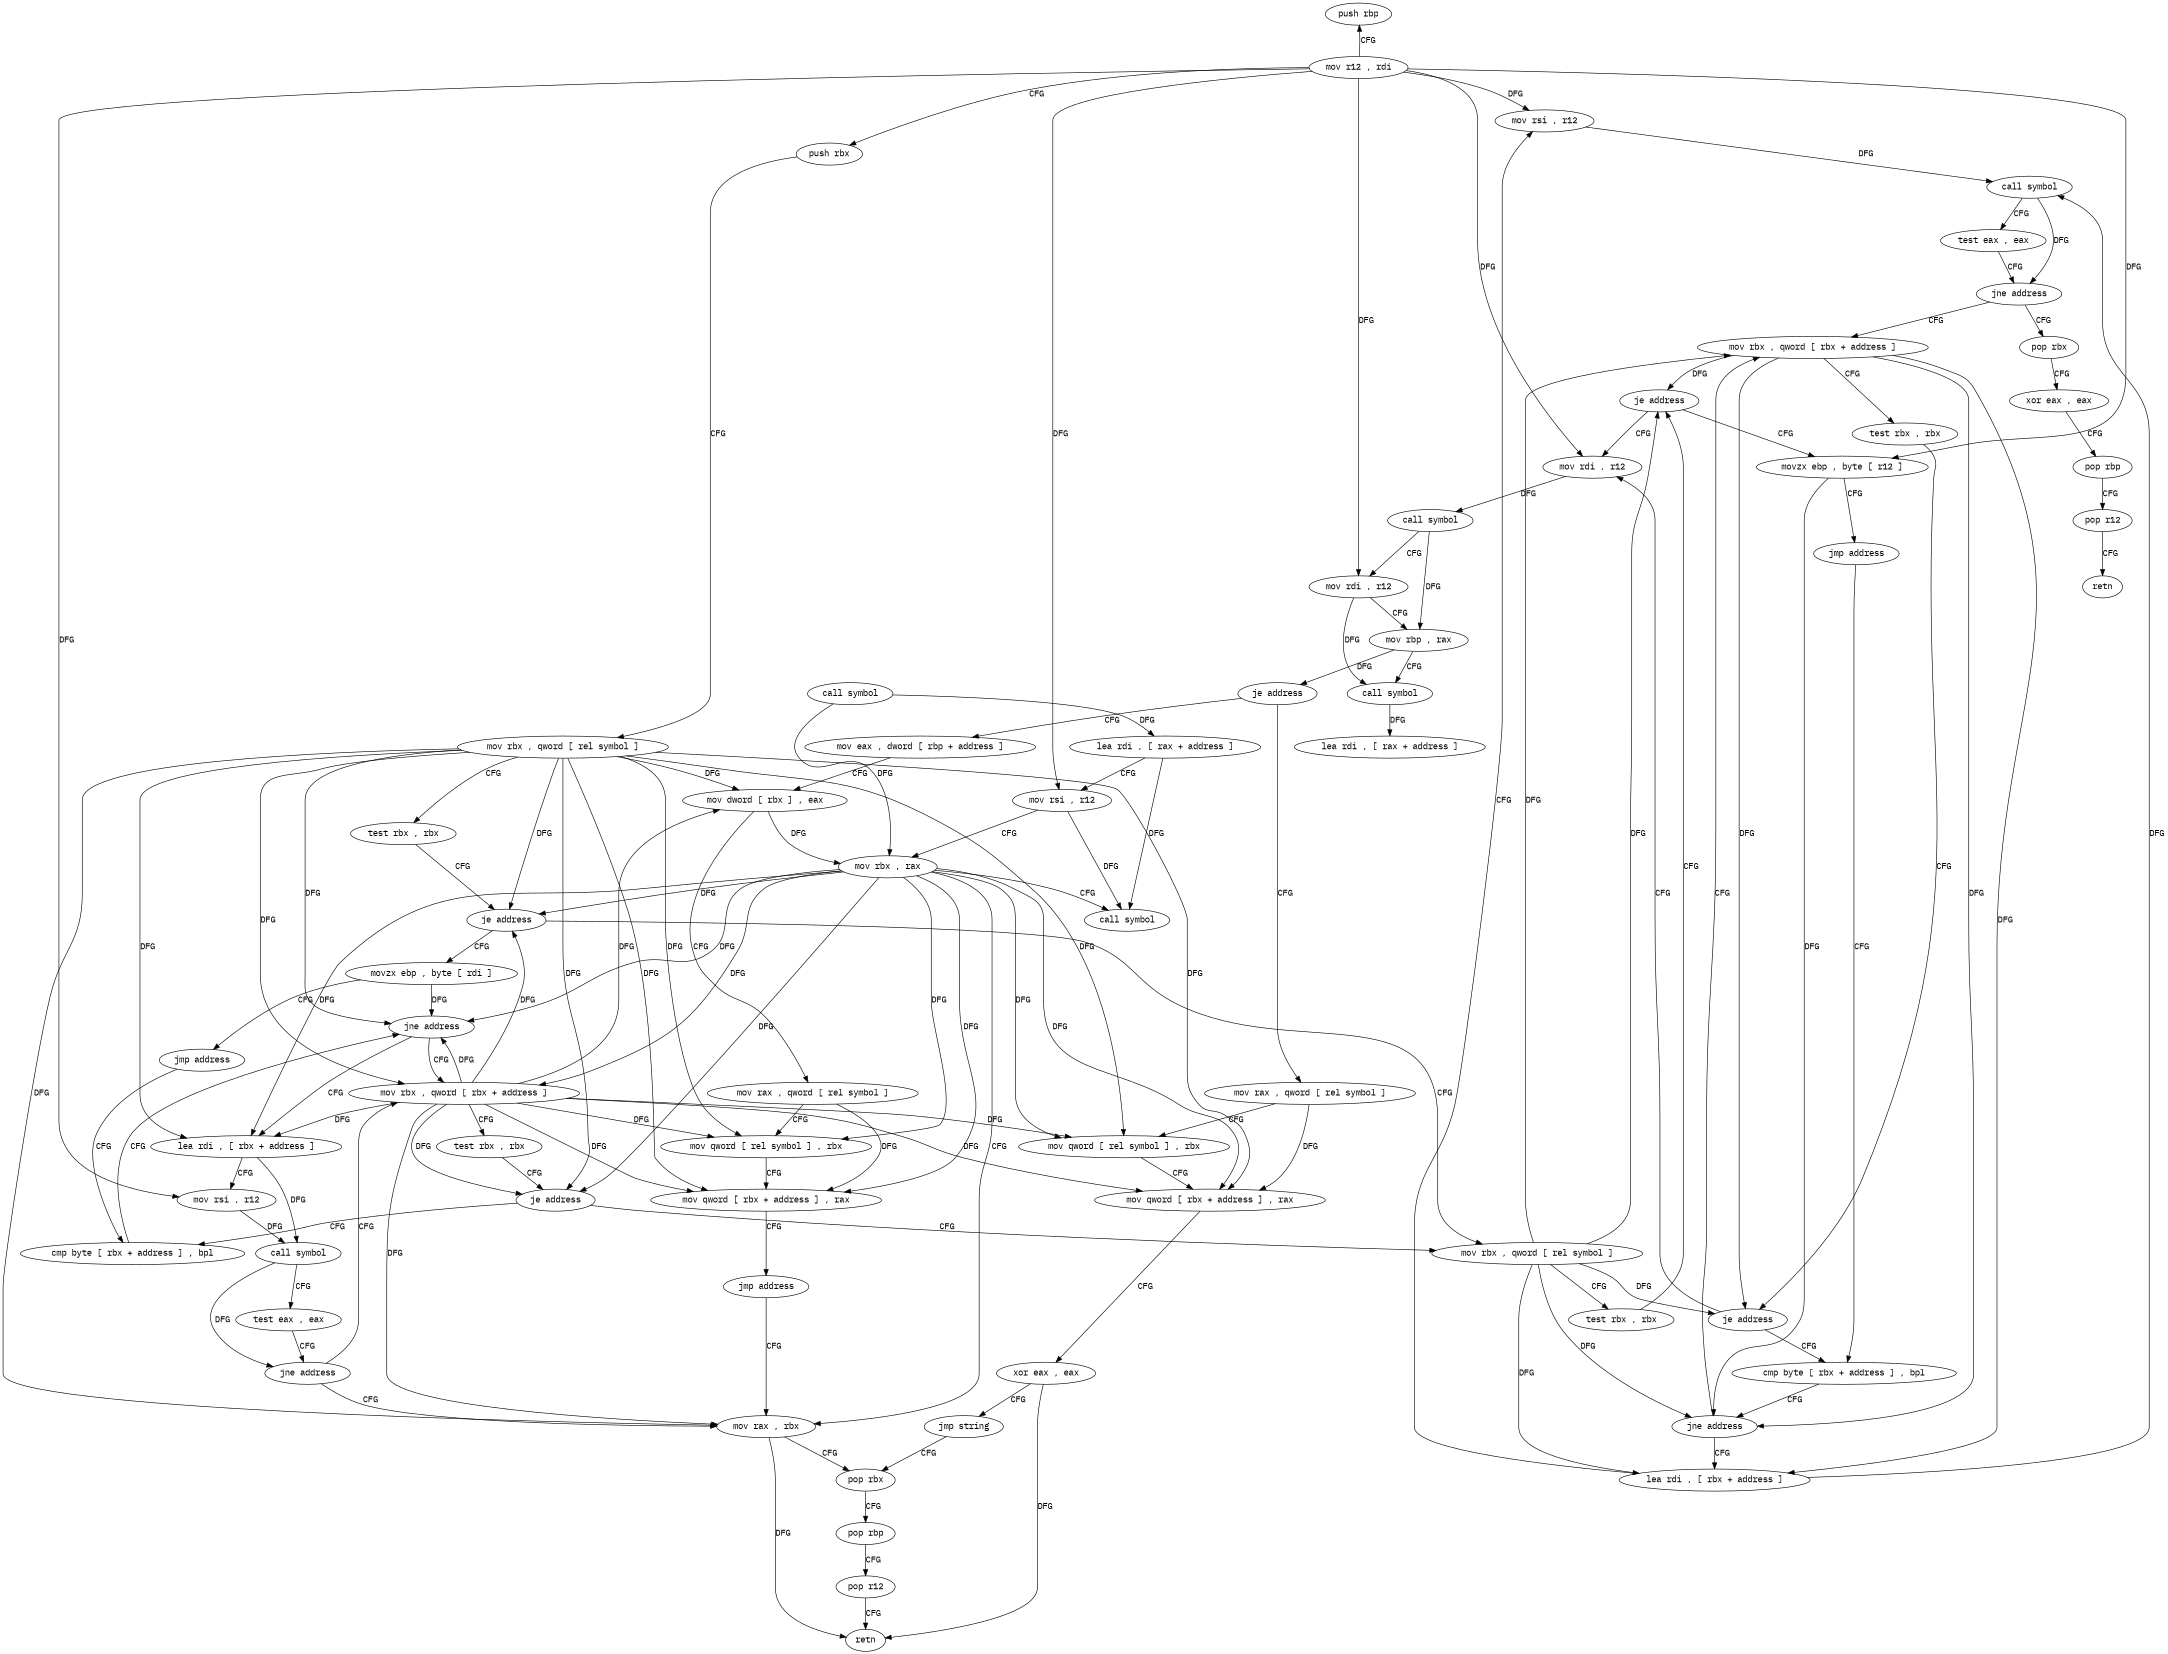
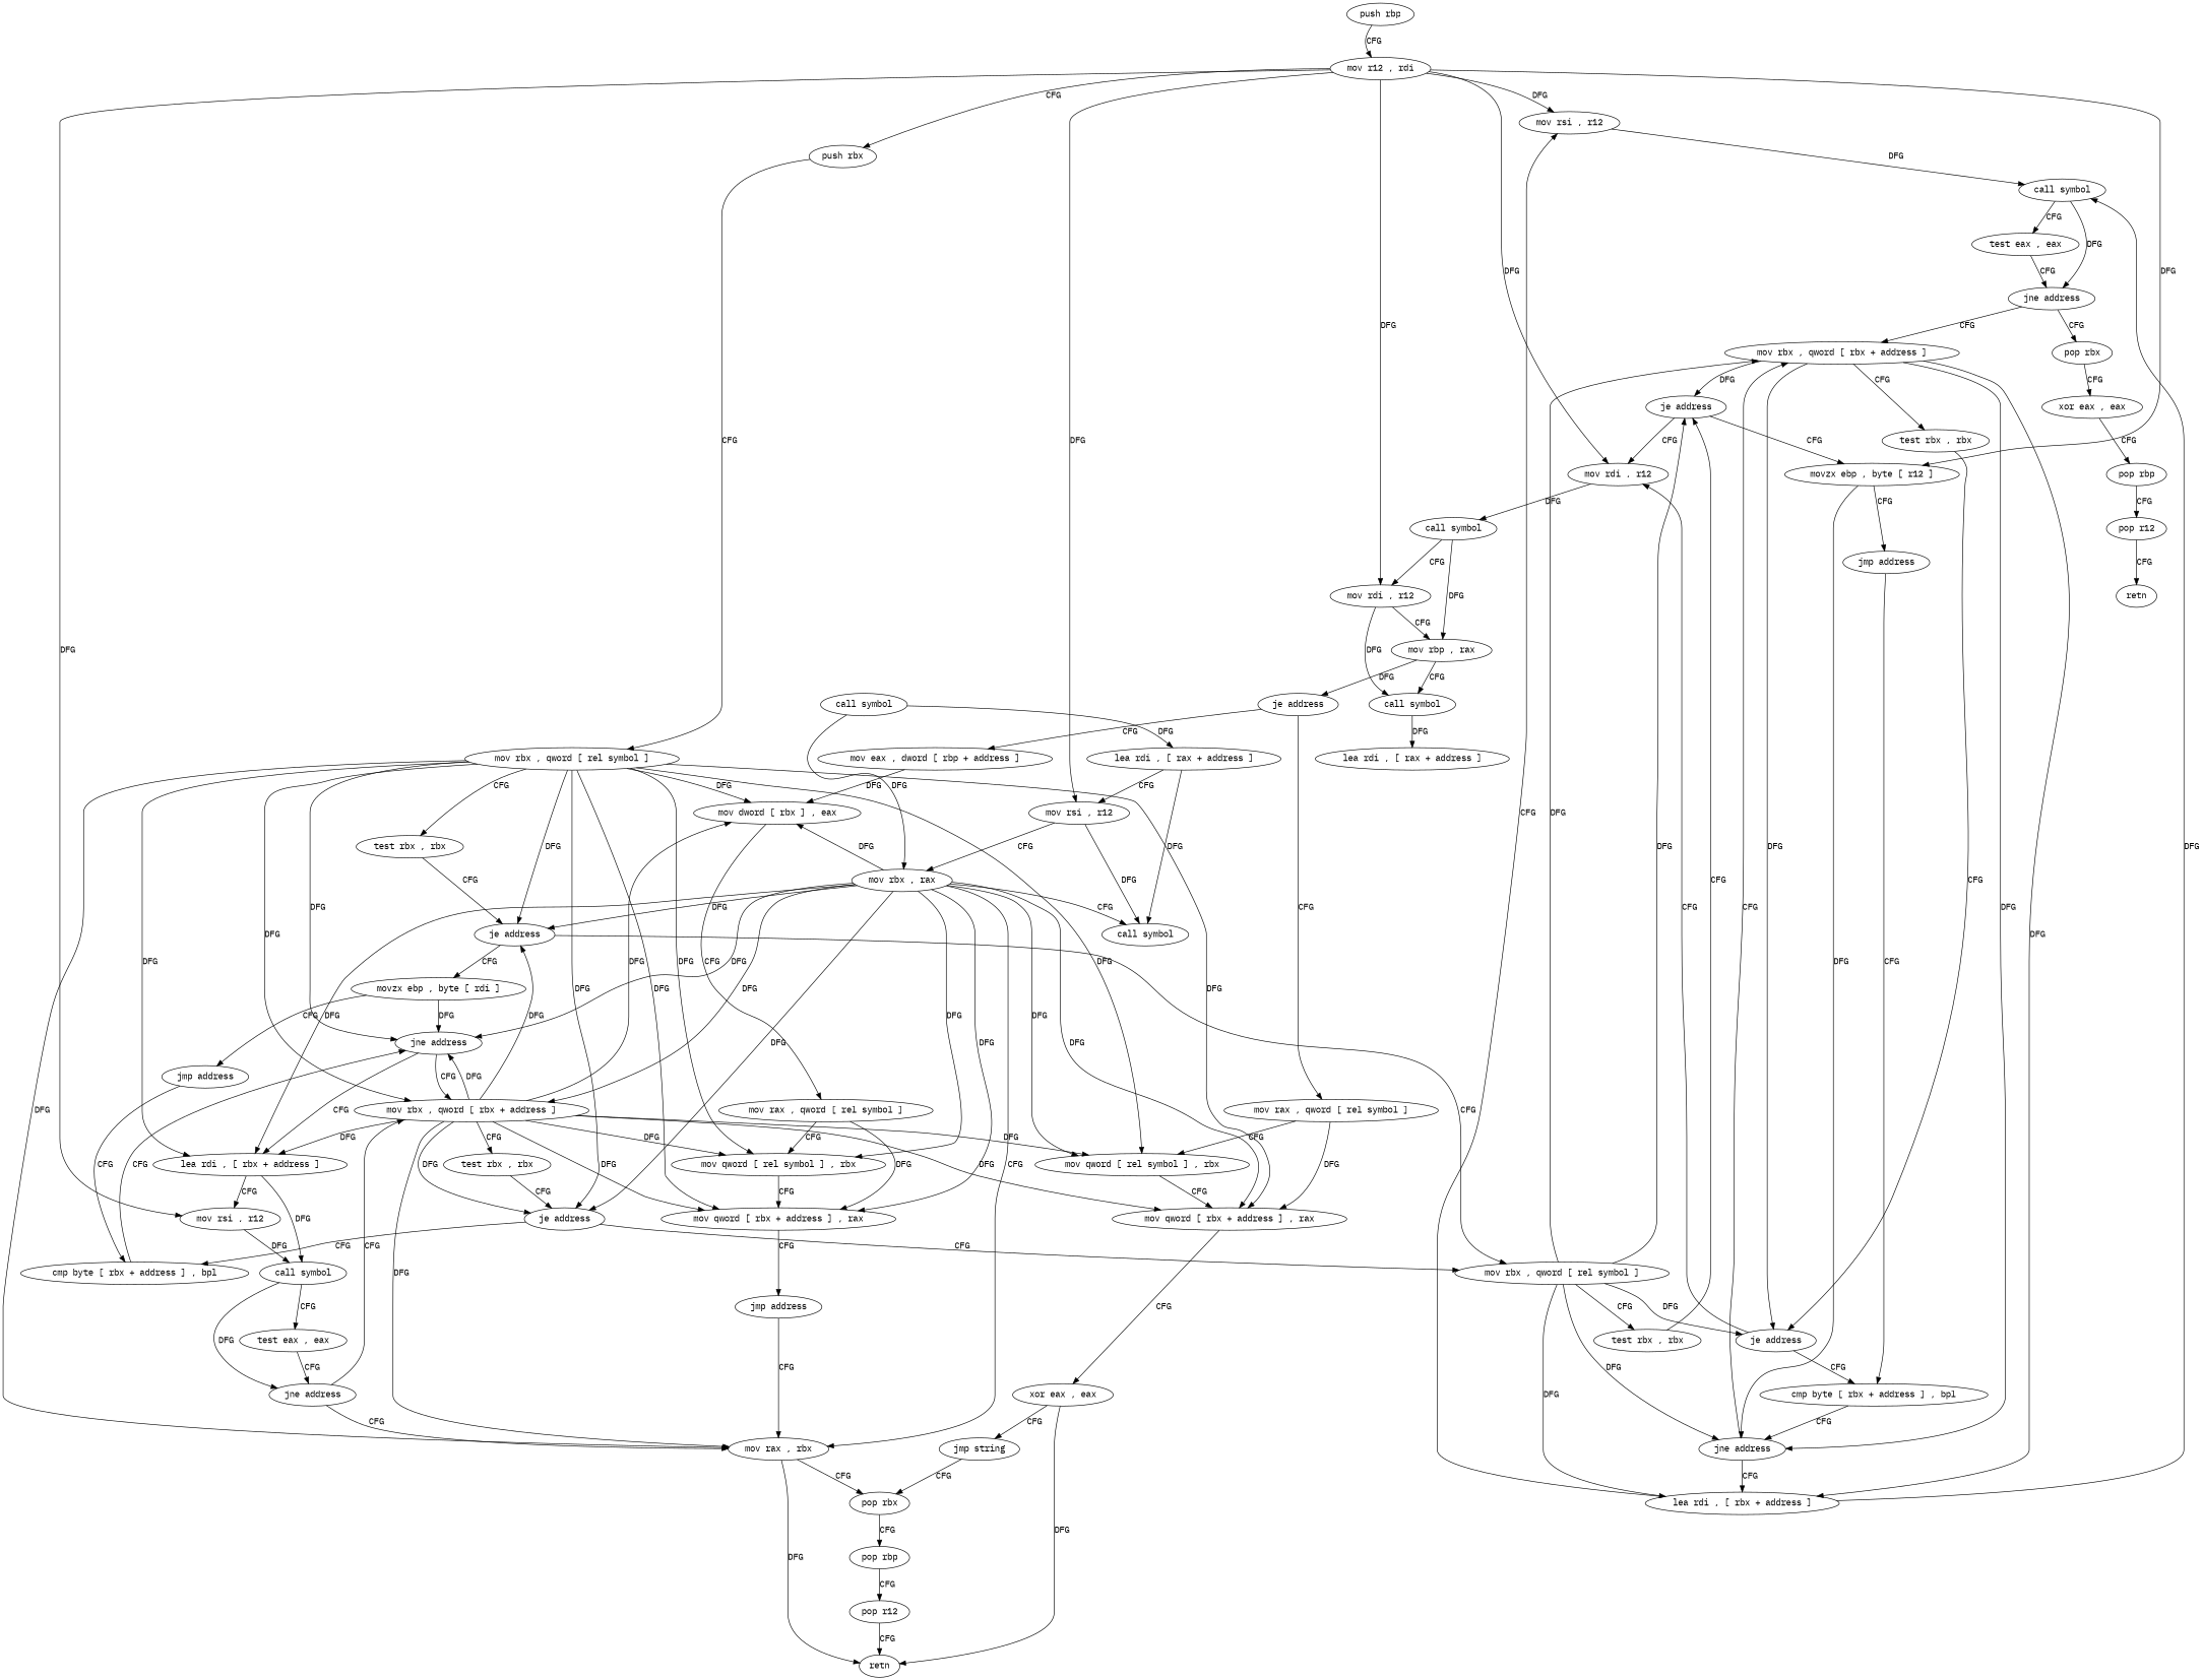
  digraph {
    fontname="IBM Plex Mono"
    node [fontname="IBM Plex Mono"]
    edge [fontname="IBM Plex Mono"]
    n1 [label="push rbp"]
    n2 [label="mov r12 , rdi"]
    n3 [label="push rbx"]
    n4 [label="mov rdi , r12"]
    n5 [label="movzx ebp , byte [ r12 ]"]
    n6 [label="mov rdi , r12"]
    n7 [label="mov rsi , r12"]
    n8 [label="mov rsi , r12"]
    n9 [label="mov rsi , r12"]
    n10 [label="mov rbx , qword [ rel symbol ]"]
    n11 [label="call symbol"]
    n12 [label="jne address"]
    n13 [label="jmp address"]
    n14 [label="mov rbp , rax"]
    n15 [label="call symbol"]
    n16 [label="mov rbx , rax"]
    n17 [label="call symbol"]
    n18 [label="call symbol"]
    n19 [label="call symbol"]
    n20 [label="test rbx , rbx"]
    n21 [label="je address"]
    n22 [label="jne address"]
    n23 [label="mov rbx , qword [ rbx + address ]"]
    n24 [label="lea rdi , [ rbx + address ]"]
    n25 [label="mov qword [ rel symbol ] , rbx"]
    n26 [label="mov qword [ rbx + address ] , rax"]
    n27 [label="mov dword [ rbx ] , eax"]
    n28 [label="mov qword [ rel symbol ] , rbx"]
    n29 [label="mov qword [ rbx + address ] , rax"]
    n30 [label="mov rax , rbx"]
    n31 [label="je address"]
    n32 [label="mov rbx , qword [ rel symbol ]"]
    n33 [label="movzx ebp , byte [ rdi ]"]
    n34 [label="test rbx , rbx"]
    n35 [label="xor eax , eax"]
    n36 [label="mov rax , qword [ rel symbol ]"]
    n37 [label="jmp address"]
    n38 [label=retn]
    n39 [label="pop rbx"]
    n40 [label="cmp byte [ rbx + address ] , bpl"]
    n41 [label="test rbx , rbx"]
    n42 [label="je address"]
    n43 [label="mov rbx , qword [ rbx + address ]"]
    n44 [label="lea rdi , [ rbx + address ]"]
    n45 [label="je address"]
    n46 [label="jmp address"]
    n47 [label="test rbx , rbx"]
    n48 [label="cmp byte [ rbx + address ] , bpl"]
    n49 [label="je address"]
    n50 [label="lea rdi , [ rax + address ]"]
    n51 [label="mov eax , dword [ rbp + address ]"]
    n52 [label="mov rax , qword [ rel symbol ]"]
    n53 [label="call symbol"]
    n54 [label="lea rdi , [ rax + address ]"]
    n55 [label="test eax , eax"]
    n56 [label="jne address"]
    n57 [label="jmp string"]
    n58 [label="pop rbp"]
    n59 [label="pop r12"]
    n60 [label="test eax , eax"]
    n61 [label="jne address"]
    n62 [label="pop rbx"]
    n63 [label="xor eax , eax"]
    n64 [label="pop rbp"]
    n65 [label="pop r12"]
    n66 [label=retn]
-   n2 -> n1 [label=CFG]
+   n1 -> n2 [label=CFG]
    n2 -> n3 [label=CFG]
    n2 -> n4 [label=DFG]
    n2 -> n5 [label=DFG]
    n2 -> n6 [label=DFG]
    n2 -> n7 [label=DFG]
    n2 -> n8 [label=DFG]
    n2 -> n9 [label=DFG]
    n3 -> n10 [label=CFG]
    n4 -> n11 [label=DFG]
    n5 -> n12 [label=DFG]
    n5 -> n13 [label=CFG]
    n6 -> n14 [label=CFG]
    n6 -> n15 [label=DFG]
    n7 -> n16 [label=CFG]
    n7 -> n17 [label=DFG]
    n8 -> n18 [label=DFG]
    n9 -> n19 [label=DFG]
    n10 -> n20 [label=CFG]
    n10 -> n21 [label=DFG]
    n10 -> n22 [label=DFG]
    n10 -> n23 [label=DFG]
    n10 -> n24 [label=DFG]
    n10 -> n25 [label=DFG]
    n10 -> n26 [label=DFG]
    n10 -> n27 [label=DFG]
    n10 -> n28 [label=DFG]
    n10 -> n29 [label=DFG]
    n10 -> n30 [label=DFG]
    n10 -> n31 [label=DFG]
    n11 -> n6 [label=CFG]
    n11 -> n14 [label=DFG]
    n12 -> n43 [label=CFG]
    n12 -> n44 [label=CFG]
    n13 -> n48 [label=CFG]
    n14 -> n15 [label=CFG]
    n14 -> n49 [label=DFG]
    n15 -> n50 [label=DFG]
    n16 -> n17 [label=CFG]
    n16 -> n21 [label=DFG]
    n16 -> n22 [label=DFG]
    n16 -> n23 [label=DFG]
    n16 -> n24 [label=DFG]
    n16 -> n25 [label=DFG]
    n16 -> n26 [label=DFG]
-   n27 -> n16 [label=DFG]
+   n16 -> n27 [label=DFG]
    n16 -> n28 [label=DFG]
    n16 -> n29 [label=DFG]
    n16 -> n30 [label=CFG]
    n16 -> n31 [label=DFG]
    n18 -> n55 [label=CFG]
    n18 -> n56 [label=DFG]
    n19 -> n60 [label=CFG]
    n19 -> n61 [label=DFG]
    n20 -> n21 [label=CFG]
    n21 -> n32 [label=CFG]
    n21 -> n33 [label=CFG]
    n22 -> n23 [label=CFG]
    n22 -> n24 [label=CFG]
    n23 -> n21 [label=DFG]
    n23 -> n22 [label=DFG]
    n23 -> n24 [label=DFG]
    n23 -> n25 [label=DFG]
    n23 -> n26 [label=DFG]
    n23 -> n27 [label=DFG]
    n23 -> n28 [label=DFG]
    n23 -> n29 [label=DFG]
    n23 -> n30 [label=DFG]
    n23 -> n31 [label=DFG]
    n23 -> n34 [label=CFG]
    n24 -> n8 [label=CFG]
    n24 -> n18 [label=DFG]
    n25 -> n26 [label=CFG]
    n26 -> n35 [label=CFG]
    n27 -> n36 [label=CFG]
    n28 -> n29 [label=CFG]
    n29 -> n37 [label=CFG]
    n30 -> n38 [label=DFG]
    n30 -> n39 [label=CFG]
    n31 -> n32 [label=CFG]
    n31 -> n40 [label=CFG]
    n32 -> n12 [label=DFG]
    n32 -> n41 [label=CFG]
    n32 -> n42 [label=DFG]
    n32 -> n43 [label=DFG]
    n32 -> n44 [label=DFG]
    n32 -> n45 [label=DFG]
    n33 -> n22 [label=DFG]
    n33 -> n46 [label=CFG]
    n34 -> n31 [label=CFG]
    n35 -> n38 [label=DFG]
    n35 -> n57 [label=CFG]
    n36 -> n28 [label=CFG]
    n36 -> n29 [label=DFG]
    n37 -> n30 [label=CFG]
    n39 -> n58 [label=CFG]
    n40 -> n22 [label=CFG]
    n41 -> n42 [label=CFG]
    n42 -> n4 [label=CFG]
    n42 -> n5 [label=CFG]
    n43 -> n12 [label=DFG]
    n43 -> n42 [label=DFG]
    n43 -> n44 [label=DFG]
    n43 -> n45 [label=DFG]
    n43 -> n47 [label=CFG]
    n44 -> n9 [label=CFG]
    n44 -> n19 [label=DFG]
    n45 -> n4 [label=CFG]
    n45 -> n48 [label=CFG]
    n46 -> n40 [label=CFG]
    n47 -> n45 [label=CFG]
    n48 -> n12 [label=CFG]
    n49 -> n51 [label=CFG]
    n49 -> n52 [label=CFG]
-   n51 -> n27 [label=CFG]
+   n51 -> n27 [label=DFG]
    n52 -> n25 [label=CFG]
    n52 -> n26 [label=DFG]
    n53 -> n16 [label=DFG]
    n53 -> n54 [label=DFG]
    n54 -> n7 [label=CFG]
    n54 -> n17 [label=DFG]
    n55 -> n56 [label=CFG]
    n56 -> n23 [label=CFG]
    n56 -> n30 [label=CFG]
    n57 -> n39 [label=CFG]
    n58 -> n59 [label=CFG]
    n59 -> n38 [label=CFG]
    n60 -> n61 [label=CFG]
    n61 -> n43 [label=CFG]
    n61 -> n62 [label=CFG]
    n62 -> n63 [label=CFG]
    n63 -> n64 [label=CFG]
    n64 -> n65 [label=CFG]
    n65 -> n66 [label=CFG]
  }
